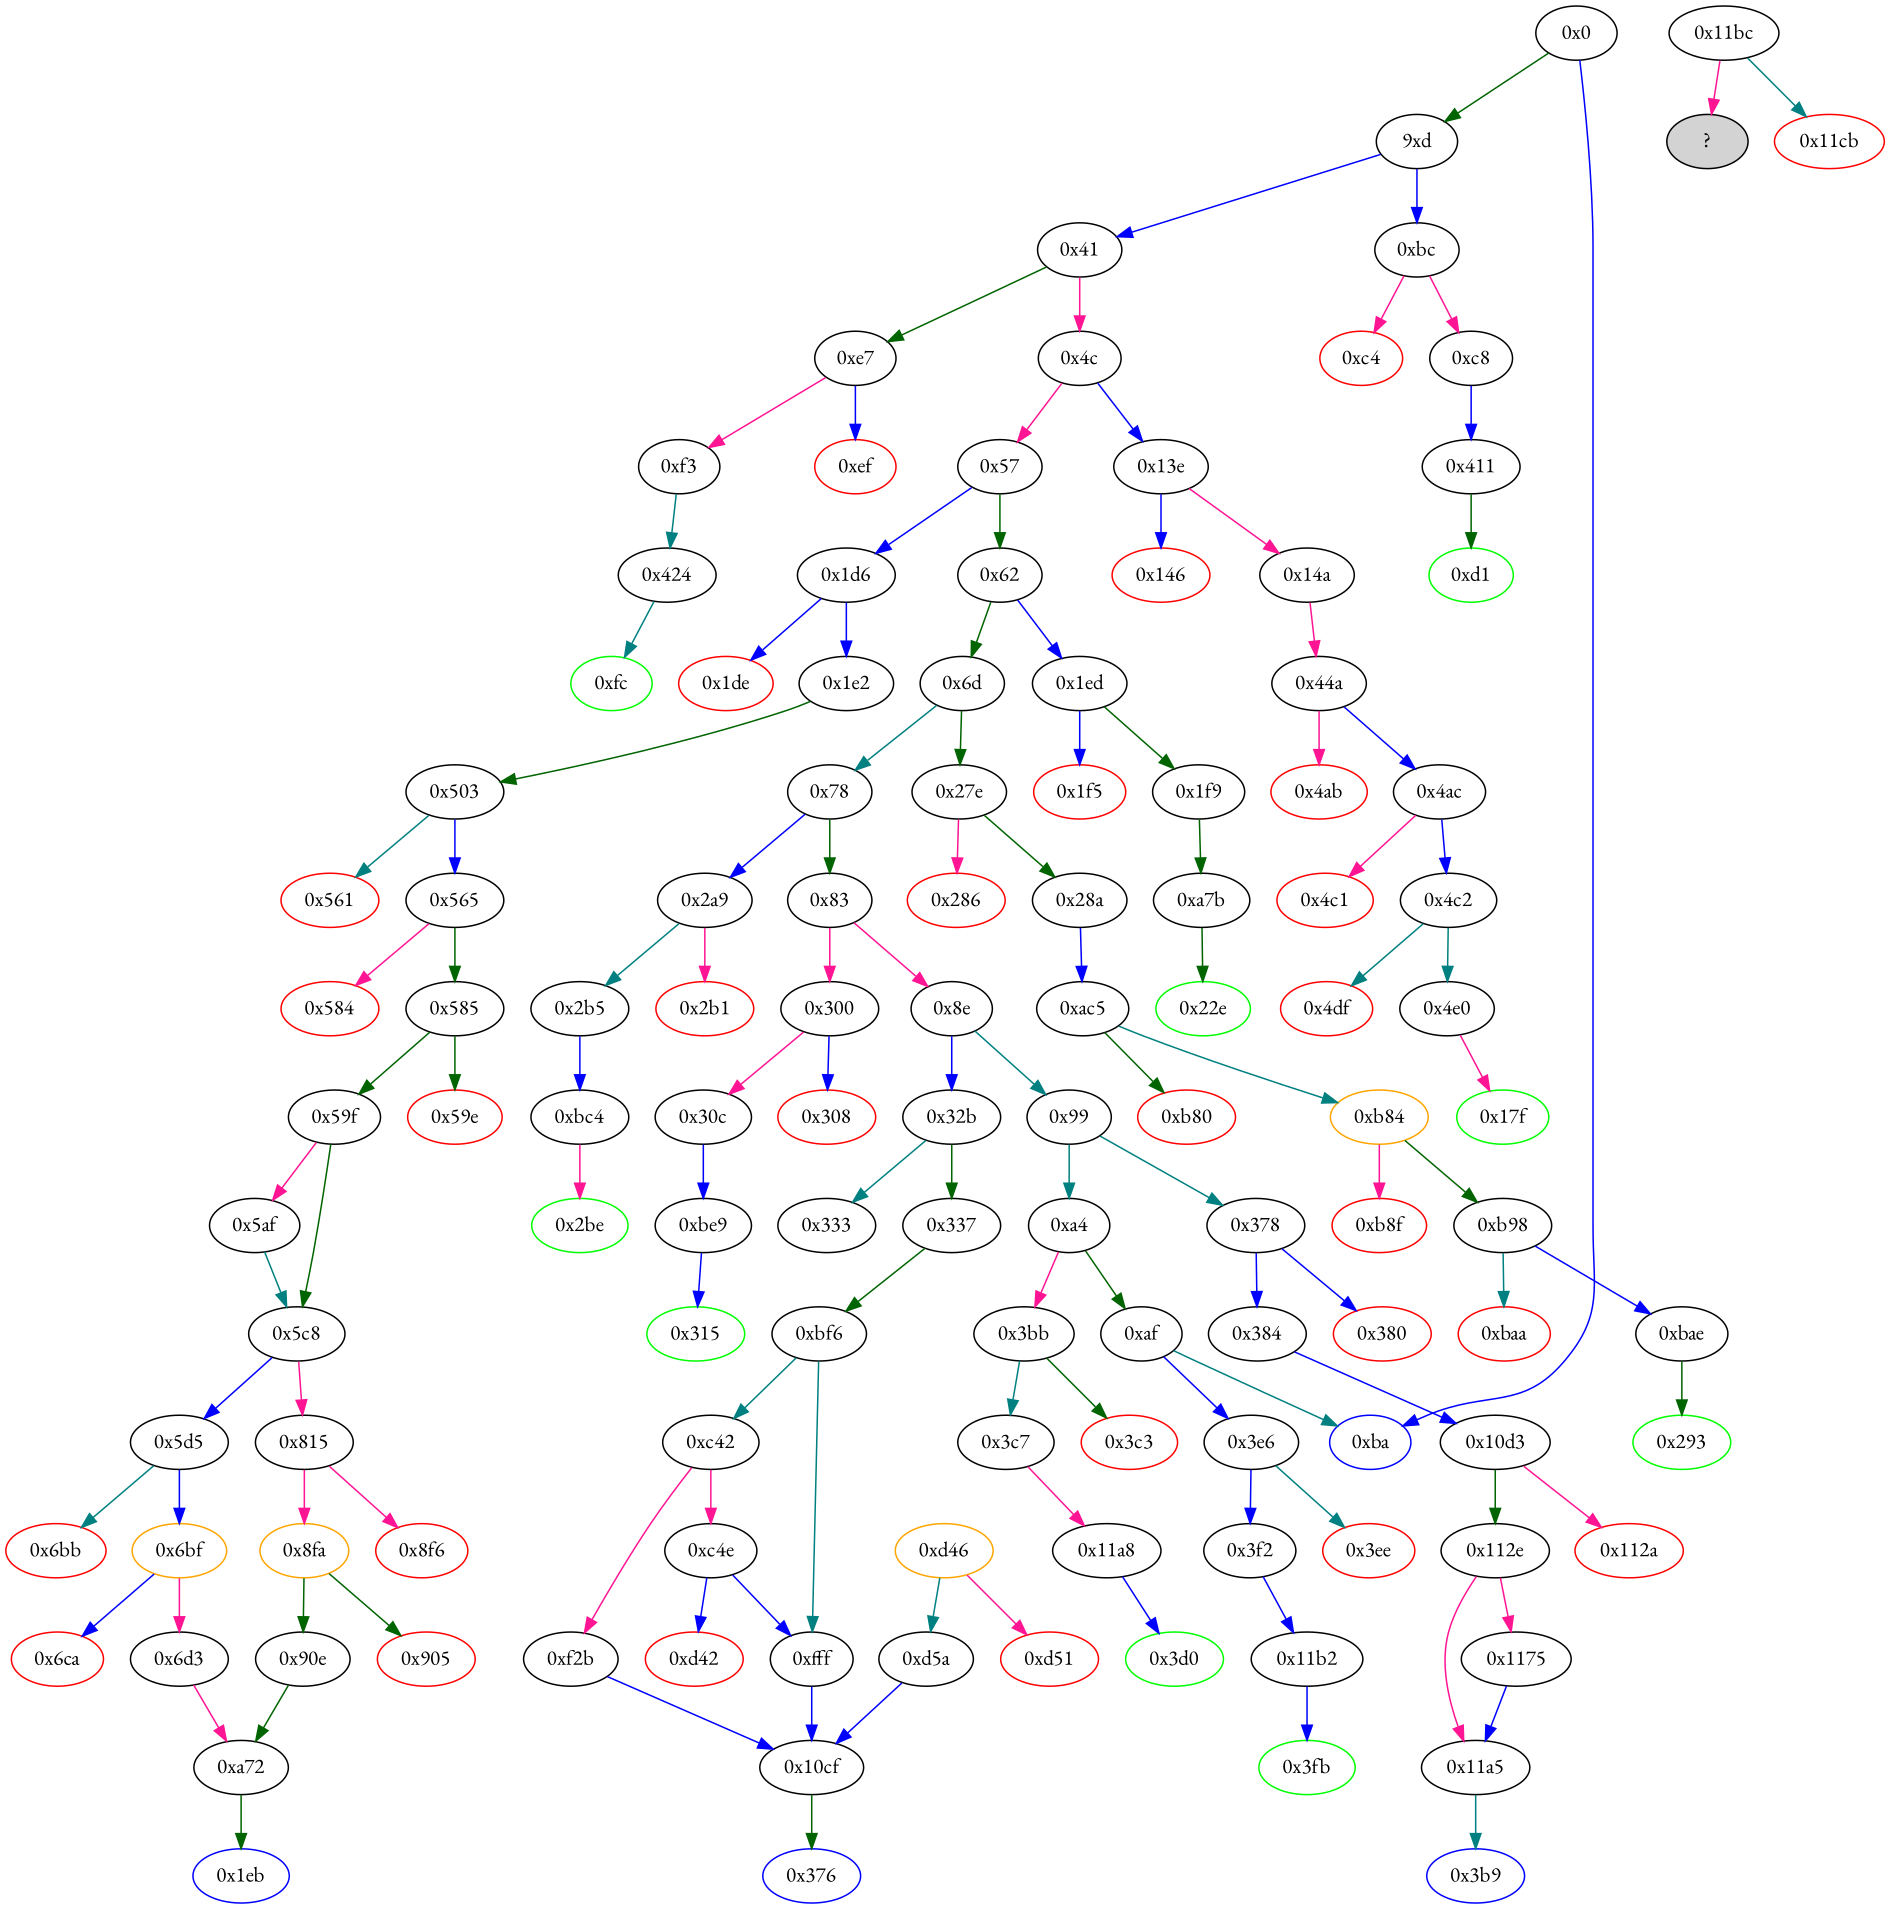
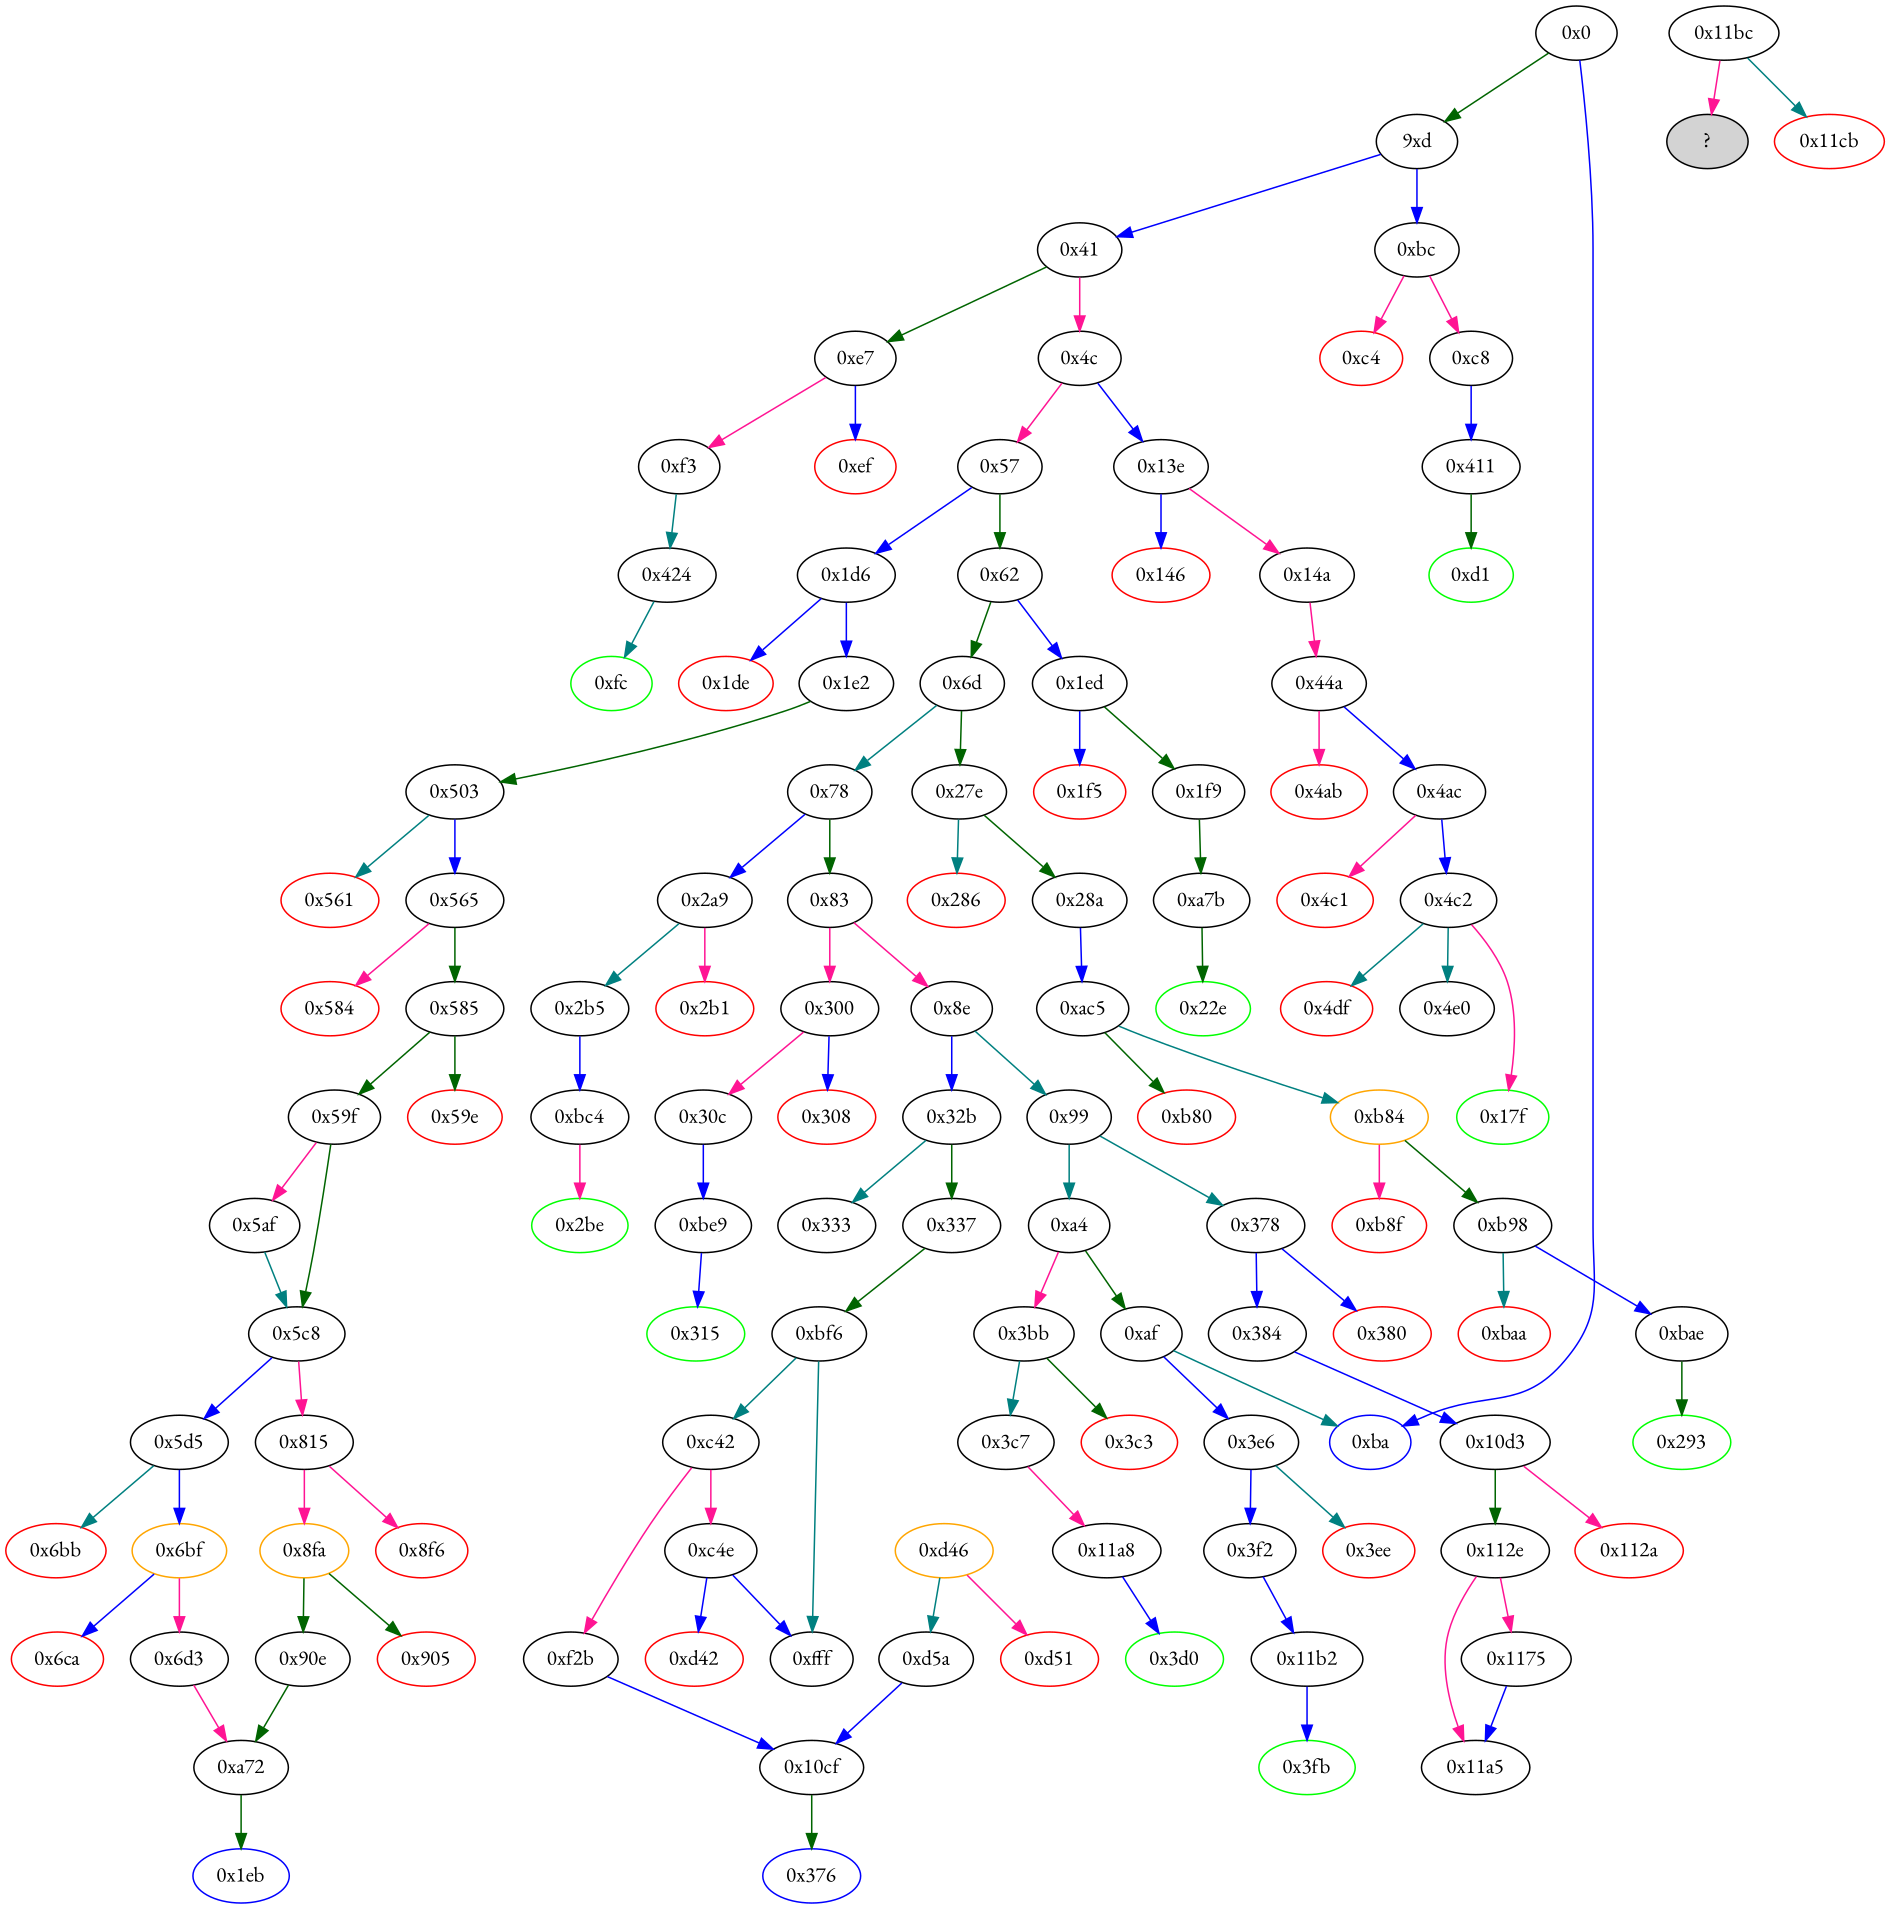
  strict digraph {
    fontname="EB Garamond"
    node [fillcolor=white fontname="EB Garamond" style=filled]
    edge [color=blue fontname="EB Garamond"]
    "0x337"
    "0xbf6"
    "0xfff"
    "0xc42"
    "?" [fillcolor=""]
    "0xbc"
    "0xc8"
    "0xc4" [color=red]
    "0x411"
    "0xd1" [color=green]
    "0x2be" [color=green]
    "0xbc4"
    "0x308" [color=red]
    "0x3d0" [color=green]
    "0x11a8"
    "0xd46" [color=orange]
    "0xd5a"
    "0xd51" [color=red]
    "0x10cf"
    "0x4c2"
    "0x4e0"
    "0x4df" [color=red]
    "0x17f" [color=green]
    "0xd42" [color=red]
    "0x8f6" [color=red]
    "0x83"
    "0x8e"
    "0x300"
    "0x32b"
    "0x99"
    "0x30c"
    "0x6d"
    "0x27e"
    "0x78"
    "0x28a"
    "0x286" [color=red]
    "0x2a9"
    "0x333" [color=black]
    "0xfc" [color=green]
    "0xf2b"
    "0x376" [color=blue]
    "0xba" [color=blue]
    "0x0"
    n44 [label="9xd"]
    "0x41"
    "0x22e" [color=green]
    "0x293" [color=green]
    "0xbae"
    "0x561" [color=red]
    "0x503"
    "0x565"
    "0x585"
    "0x584" [color=red]
-   "0x3b9" [color=blue]
    "0x1de" [color=red]
    "0x2b1" [color=red]
    "0x3e6"
    "0x3f2"
    "0x3ee" [color=red]
    "0x11b2"
    "0x3fb" [color=green]
    "0xac5"
    "0x4ac"
    "0x4c1" [color=red]
    "0x90e"
    "0xa72"
    "0x1eb" [color=blue]
    "0xb8f" [color=red]
    "0x11a5"
    "0x13e"
    "0x14a"
    "0x146" [color=red]
    "0x44a"
    "0x4ab" [color=red]
    "0x1ed"
    "0x1f9"
    "0x1f5" [color=red]
    "0xa7b"
    "0x3c3" [color=red]
    "0x315" [color=green]
    "0xbe9"
    "0xf3"
    "0x424"
    "0x59f"
    "0x59e" [color=red]
    "0x5c8"
    "0x5af"
    "0x11bc"
    "0x11cb" [color=red]
    "0xb84" [color=orange]
    "0xb80" [color=red]
    "0xb98"
    "0xef" [color=red]
    "0x380" [color=red]
    "0x62"
    "0xe7"
    "0x4c"
    "0x57"
    "0x1d6"
    "0x1e2"
    "0x6d3"
    "0xa4"
    "0x378"
    "0x384"
    "0x10d3"
    "0x112a" [color=red]
    "0x112e"
    "0x2b5"
    "0x3c7"
    "0x815"
    "0x5d5"
    "0xbaa" [color=red]
    n113 [label="0x1175"]
    "0x905" [color=red]
    "0xaf"
    "0x3bb"
    "0xc4e"
    "0x6ca" [color=red]
    "0x8fa" [color=orange]
    "0x6bb" [color=red]
    "0x6bf" [color=orange]
    "0x337" -> "0xbf6" [color=darkgreen]
    "0xbf6" -> "0xfff" [color=teal]
    "0xbf6" -> "0xc42" [color=teal]
-   "0xfff" -> "0x10cf"
    "0xc42" -> "0xf2b" [color=deeppink]
    "0xc42" -> "0xc4e" [color=deeppink]
    "0xbc" -> "0xc8" [color=deeppink]
    "0xbc" -> "0xc4" [color=deeppink]
    "0xc8" -> "0x411"
    "0x411" -> "0xd1" [color=darkgreen]
    "0xbc4" -> "0x2be" [color=deeppink]
    "0x11a8" -> "0x3d0"
    "0xd46" -> "0xd5a" [color=teal]
    "0xd46" -> "0xd51" [color=deeppink]
    "0xd5a" -> "0x10cf"
    "0x10cf" -> "0x376" [color=darkgreen]
    "0x4c2" -> "0x4e0" [color=teal]
    "0x4c2" -> "0x4df" [color=teal]
-   "0x4e0" -> "0x17f" [color=deeppink]
+   "0x4c2" -> "0x17f" [color=deeppink]
    "0x83" -> "0x8e" [color=deeppink]
    "0x83" -> "0x300" [color=deeppink]
    "0x8e" -> "0x32b"
    "0x8e" -> "0x99" [color=teal]
    "0x300" -> "0x308"
    "0x300" -> "0x30c" [color=deeppink]
    "0x32b" -> "0x337" [color=darkgreen]
    "0x32b" -> "0x333" [color=teal]
    "0x99" -> "0xa4" [color=teal]
    "0x99" -> "0x378" [color=teal]
    "0x30c" -> "0xbe9"
    "0x6d" -> "0x27e" [color=darkgreen]
    "0x6d" -> "0x78" [color=teal]
    "0x27e" -> "0x28a" [color=darkgreen]
-   "0x27e" -> "0x286" [color=deeppink]
+   "0x27e" -> "0x286" [color=teal]
    "0x78" -> "0x83" [color=darkgreen]
    "0x78" -> "0x2a9"
    "0x28a" -> "0xac5"
    "0x2a9" -> "0x2b1" [color=deeppink]
    "0x2a9" -> "0x2b5" [color=teal]
    "0xf2b" -> "0x10cf"
    "0x0" -> "0xba"
    "0x0" -> n44 [color=darkgreen]
    n44 -> "0xbc"
    n44 -> "0x41"
    "0x41" -> "0xe7" [color=darkgreen]
    "0x41" -> "0x4c" [color=deeppink]
    "0xbae" -> "0x293" [color=darkgreen]
    "0x503" -> "0x561" [color=teal]
    "0x503" -> "0x565"
    "0x565" -> "0x585" [color=darkgreen]
    "0x565" -> "0x584" [color=deeppink]
    "0x585" -> "0x59f" [color=darkgreen]
    "0x585" -> "0x59e" [color=darkgreen]
    "0x3e6" -> "0x3f2"
    "0x3e6" -> "0x3ee" [color=teal]
    "0x3f2" -> "0x11b2"
    "0x11b2" -> "0x3fb"
    "0xac5" -> "0xb84" [color=teal]
    "0xac5" -> "0xb80" [color=darkgreen]
    "0x4ac" -> "0x4c2"
    "0x4ac" -> "0x4c1" [color=deeppink]
    "0x90e" -> "0xa72" [color=darkgreen]
    "0xa72" -> "0x1eb" [color=darkgreen]
-   "0x11a5" -> "0x3b9" [color=teal]
    "0x13e" -> "0x14a" [color=deeppink]
    "0x13e" -> "0x146"
    "0x14a" -> "0x44a" [color=deeppink]
    "0x44a" -> "0x4ac"
    "0x44a" -> "0x4ab" [color=deeppink]
    "0x1ed" -> "0x1f9" [color=darkgreen]
    "0x1ed" -> "0x1f5"
    "0x1f9" -> "0xa7b" [color=darkgreen]
    "0xa7b" -> "0x22e" [color=darkgreen]
    "0xbe9" -> "0x315"
    "0xf3" -> "0x424" [color=teal]
    "0x424" -> "0xfc" [color=teal]
    "0x59f" -> "0x5c8" [color=darkgreen]
    "0x59f" -> "0x5af" [color=deeppink]
    "0x5c8" -> "0x815" [color=deeppink]
    "0x5c8" -> "0x5d5"
    "0x5af" -> "0x5c8" [color=teal]
    "0x11bc" -> "?" [color=deeppink]
    "0x11bc" -> "0x11cb" [color=teal]
    "0xb84" -> "0xb8f" [color=deeppink]
    "0xb84" -> "0xb98" [color=darkgreen]
    "0xb98" -> "0xbae"
    "0xb98" -> "0xbaa" [color=teal]
    "0x62" -> "0x6d" [color=darkgreen]
    "0x62" -> "0x1ed"
    "0xe7" -> "0xf3" [color=deeppink]
    "0xe7" -> "0xef"
    "0x4c" -> "0x13e"
    "0x4c" -> "0x57" [color=deeppink]
    "0x57" -> "0x62" [color=darkgreen]
    "0x57" -> "0x1d6"
    "0x1d6" -> "0x1de"
    "0x1d6" -> "0x1e2"
    "0x1e2" -> "0x503" [color=darkgreen]
    "0x6d3" -> "0xa72" [color=deeppink]
    "0xa4" -> "0xaf" [color=darkgreen]
    "0xa4" -> "0x3bb" [color=deeppink]
    "0x378" -> "0x380"
    "0x378" -> "0x384"
    "0x384" -> "0x10d3"
    "0x10d3" -> "0x112a" [color=deeppink]
    "0x10d3" -> "0x112e" [color=darkgreen]
    "0x112e" -> "0x11a5" [color=deeppink]
    "0x112e" -> n113 [color=deeppink]
    "0x2b5" -> "0xbc4"
    "0x3c7" -> "0x11a8" [color=deeppink]
    "0x815" -> "0x8f6" [color=deeppink]
    "0x815" -> "0x8fa" [color=deeppink]
    "0x5d5" -> "0x6bb" [color=teal]
    "0x5d5" -> "0x6bf"
    n113 -> "0x11a5"
    "0xaf" -> "0xba" [color=teal]
    "0xaf" -> "0x3e6"
    "0x3bb" -> "0x3c3" [color=darkgreen]
    "0x3bb" -> "0x3c7" [color=teal]
    "0xc4e" -> "0xfff"
    "0xc4e" -> "0xd42"
    "0x8fa" -> "0x90e" [color=darkgreen]
    "0x8fa" -> "0x905" [color=darkgreen]
    "0x6bf" -> "0x6d3" [color=deeppink]
    "0x6bf" -> "0x6ca"
  }
